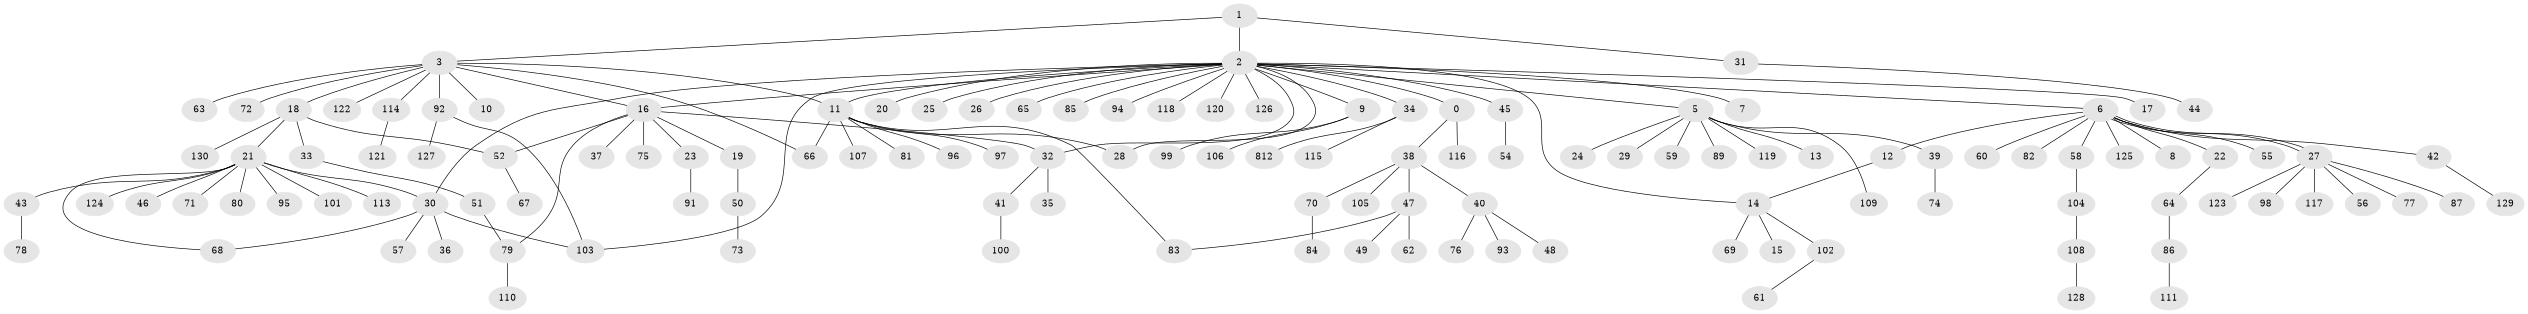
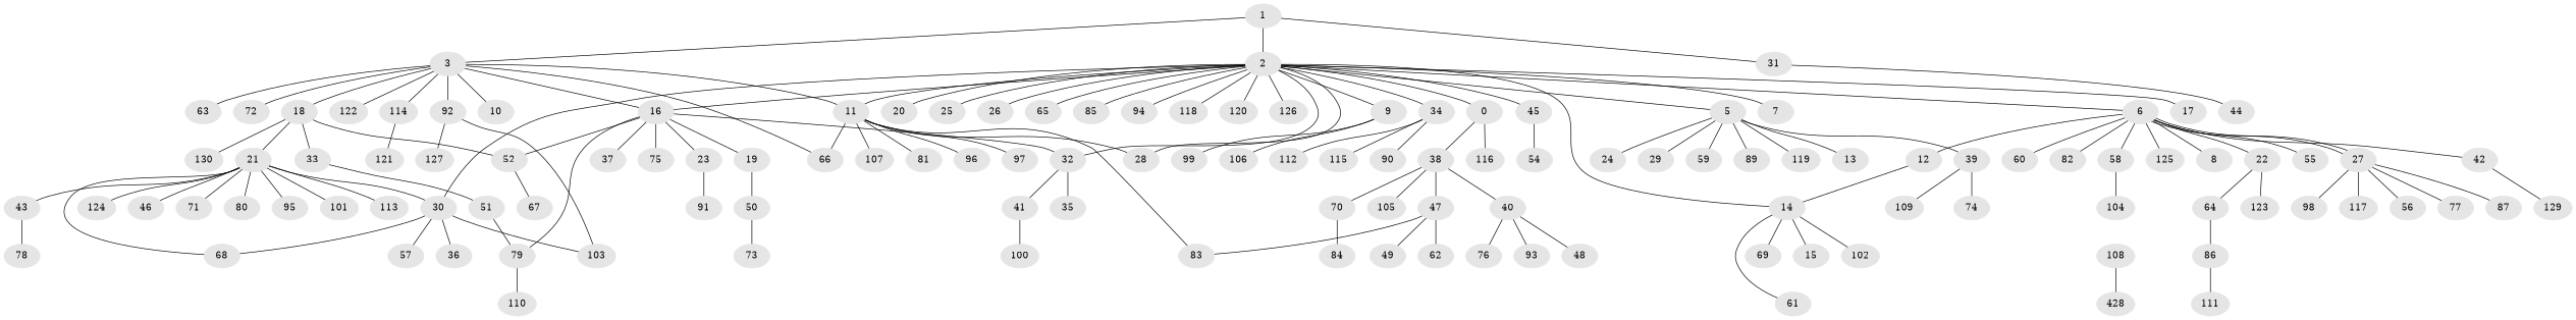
  graph {
    node [color=gray90 style=filled]
    1
    2
    31
    3
    n5 [label=0]
    5
    6
    7
    9
    11
    14
    16
    17
    20
    25
    26
    28
    30
    32
    34
    45
    65
    85
    94
    103
    118
    120
    126
    44
    10
    18
    63
    66
    72
    92
    114
    122
    38
    116
    13
    24
    29
    39
    59
    89
    109
    119
    8
    12
    22
    27
    42
    55
    58
    60
    82
    125
    99
    106
    81
    83
    96
    97
    107
    15
    61
    69
    102
    19
    23
    37
    52
    75
    79
    68
    36
    57
    35
    41
-   112 [label=812]
+   90
+   112
    115
    54
    21
    33
    130
    127
    121
    40
    47
    70
    105
    74
    64
    56
    77
    87
    98
    117
    123
    129
    104
    50
    91
    67
    110
    43
    46
    71
    80
    95
    101
    113
    124
    51
    73
    78
    86
    100
    48
    76
    93
    49
    62
    84
    108
    111
-   128
+   128 [label=428]
    1 -- 2
    1 -- 31
    1 -- 3
    2 -- n5
    2 -- 5
    2 -- 6
    2 -- 7
    2 -- 9
    2 -- 11
    2 -- 14
    2 -- 16
    2 -- 17
    2 -- 20
    2 -- 25
    2 -- 26
    2 -- 28
    2 -- 30
    2 -- 32
    2 -- 34
    2 -- 45
    2 -- 65
    2 -- 85
    2 -- 94
-   2 -- 103
    2 -- 118
    2 -- 120
    2 -- 126
    31 -- 44
    3 -- 11
    3 -- 16
    3 -- 10
    3 -- 18
    3 -- 63
    3 -- 66
    3 -- 72
    3 -- 92
    3 -- 114
    3 -- 122
    n5 -- 38
    n5 -- 116
    5 -- 13
    5 -- 24
    5 -- 29
    5 -- 39
    5 -- 59
    5 -- 89
-   5 -- 109
+   39 -- 109
    5 -- 119
    6 -- 8
    6 -- 12
    6 -- 22
    6 -- 27
    6 -- 27
    6 -- 42
    6 -- 55
    6 -- 58
    6 -- 60
    6 -- 82
    6 -- 125
    9 -- 99
    9 -- 106
    11 -- 28
    11 -- 66
    11 -- 81
    11 -- 83
    11 -- 96
    11 -- 97
    11 -- 107
    14 -- 15
-   102 -- 61
+   14 -- 61
    14 -- 69
    14 -- 102
    16 -- 32
    16 -- 19
    16 -- 23
    16 -- 37
    16 -- 52
    16 -- 75
    16 -- 79
    30 -- 103
    30 -- 68
    30 -- 36
    30 -- 57
    32 -- 35
    32 -- 41
+   34 -- 90
    34 -- 112
    34 -- 115
    45 -- 54
    18 -- 52
    18 -- 21
    18 -- 33
    18 -- 130
    92 -- 103
    92 -- 127
    114 -- 121
    38 -- 40
    38 -- 47
    38 -- 70
    38 -- 105
    39 -- 74
    12 -- 14
    22 -- 64
    27 -- 56
    27 -- 77
    27 -- 87
    27 -- 98
    27 -- 117
-   27 -- 123
+   22 -- 123
    42 -- 129
    58 -- 104
    19 -- 50
    23 -- 91
    52 -- 67
    79 -- 110
    41 -- 100
    21 -- 30
    21 -- 68
    21 -- 43
    21 -- 46
    21 -- 71
    21 -- 80
    21 -- 95
    21 -- 101
    21 -- 113
    21 -- 124
    33 -- 51
    40 -- 48
    40 -- 76
    40 -- 93
    47 -- 83
    47 -- 49
    47 -- 62
    70 -- 84
    64 -- 86
-   104 -- 108
    50 -- 73
    43 -- 78
    51 -- 79
    86 -- 111
    108 -- 128
  }
